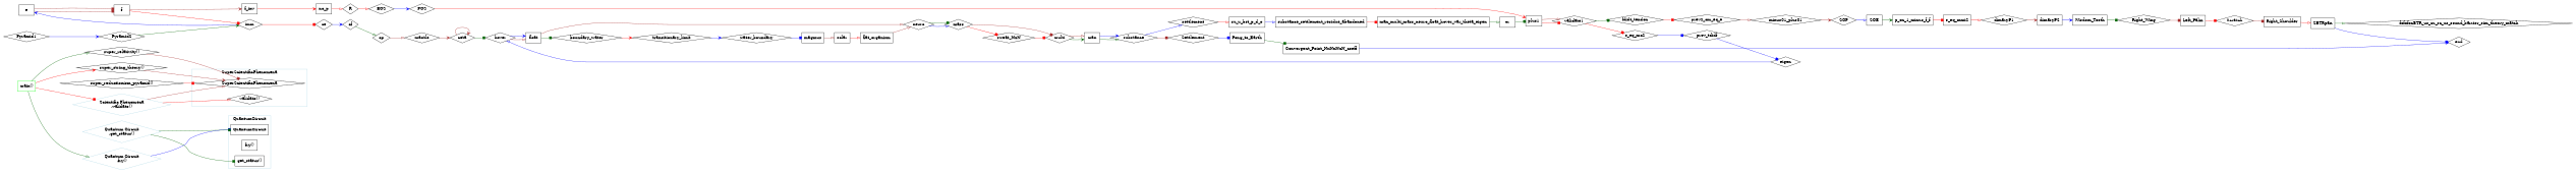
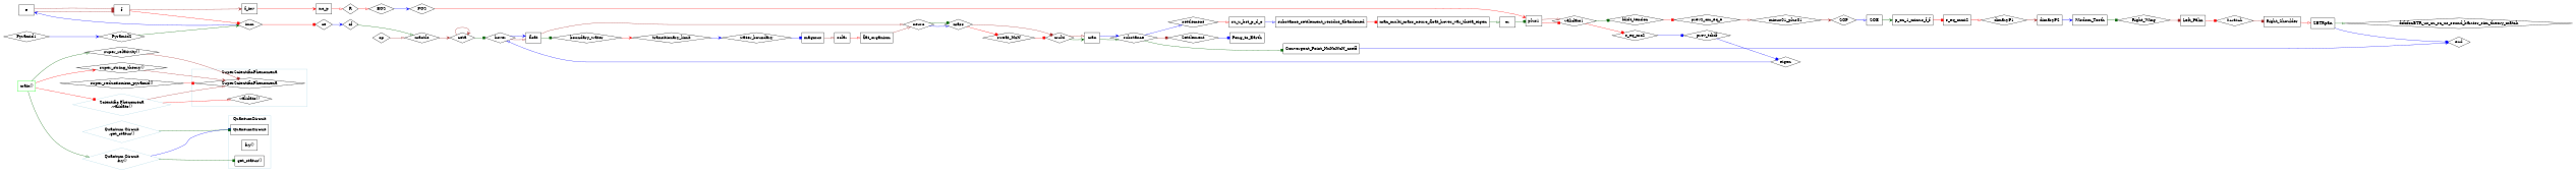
  digraph {
    fontname="DejaVu Serif"
    rankdir=LR
    node [fontname="DejaVu Serif" shape=diamond]
    edge [arrowhead=box color=red fontname="DejaVu Serif"]
    n1 [label=QuantumCircuit shape=box]
    n2 [label="fry()" shape=box]
    n3 [label="get_status()" shape=box]
    n4 [label=SuperScientificPhenomena]
    n5 [label="validate()"]
    n6 [color=green label="main()" shape=box]
    n7 [label="super_relativity()"]
    n8 [label="super_string_theory()"]
    n9 [color=lightblue label="Scientific Phenomena\n.validate()"]
    n10 [color=lightblue label="Quantum Circuit\n.fry()"]
    n11 [label="super_reductionism_pyramid()"]
    n12 [color=lightblue label="Quantum Circuit\n.get_status()"]
    e [shape=box]
    f [shape=box]
    imm
    f_inv [shape=box]
    ce
    no_p [shape=box]
    cf
    cp
    mantle
    ceta
    hover
    float [shape=box]
    boundary_water
    neuro
    transitionary_limit
    mass
    water_boundary
    magmus [shape=box]
    solar [shape=box]
    flat_organism [shape=box]
    sweat_NxN
    multi
    man [shape=box]
    substance
    Settlement
    settlement
    Pong_to_Earth [shape=box]
    su_u_bst_p_d_o [shape=box]
    Convergent_Point_NxNxNxN_coeff [shape=box]
    end
    Pyramid1
    Pyramid2
    R
    EOS
    POS
    plus1 [shape=box]
    n49 [label=validate1]
    e_eq_mc2
    fdidt_tendon
    prev_tdidf
    prev2_cm_eq_e
    eigen
    substance_settlement_residue_abandoned [shape=box]
    man_multi_mass_neuro_float_hover_var_theta_eigen [shape=box]
    er [shape=box]
    minus01_plus01
    SOP
    SOE [shape=box]
    p_on_1_minus_f_f [shape=box]
    e_eq_mmi2 [shape=box]
    dimaryP1
    dimaryP2 [shape=box]
    Wisdom_Tooth [shape=box]
    Right_Wing
    Left_Palm [shape=box]
    Scratch
    Right_Shoulder [shape=box]
    SBTRpan [shape=box]
    fofofocBTR_us_cu_sc_us_sound_barrier_sim_theory_match
    subgraph cluster_1 {
      color=lightblue
      label=QuantumCircuit
      n1
      n2
      n3
    }
    subgraph cluster_2 {
      color=lightblue
      label=SuperScientificPhenomena
      n4
      n5
    }
    n6 -> n7 [arrowhead=onormal color=darkgreen]
    n6 -> n8 [arrowhead=vee]
    n6 -> n9
    n6 -> n10 [arrowhead=onormal color=darkgreen]
    n7 -> n4 [color=brown]
    n8 -> n4 [arrowhead=vee color=brown]
    n9 -> n4 [arrowhead=onormal color=brown]
    n9 -> n5 [arrowhead=onormal]
    n10 -> n1 [color=blue]
    n11 -> n4
    n12 -> n1 [color=darkgreen]
-   n12 -> n3 [color=darkgreen]
+   n10 -> n3 [color=darkgreen]
    e -> f [color=brown]
    e -> f [color=brown]
    f -> imm
    f -> f_inv [arrowhead=vee color=brown]
    imm -> e [arrowhead=vee color=blue]
    imm -> ce
    f_inv -> no_p [arrowhead=vee]
    ce -> cf [arrowhead=vee color=blue]
    no_p -> R [arrowhead=onormal]
-   cf -> cp [arrowhead=onormal color=darkgreen]
+   cf -> mantle [arrowhead=onormal color=darkgreen]
    cp -> mantle [arrowhead=onormal color=brown]
    mantle -> ceta [arrowhead=vee color=brown]
    ceta -> ceta [arrowhead=vee color=brown]
    ceta -> hover [color=darkgreen]
    hover -> float [arrowhead=onormal color=brown]
    hover -> float [arrowhead=vee color=blue]
    float -> boundary_water [color=darkgreen]
    float -> neuro [arrowhead=onormal color=brown]
    boundary_water -> transitionary_limit [arrowhead=vee]
    neuro -> mass [arrowhead=onormal color=blue]
    neuro -> mass [color=darkgreen]
    transitionary_limit -> water_boundary [arrowhead=vee color=blue]
    mass -> sweat_NxN
    mass -> multi [color=brown]
    water_boundary -> magmus [color=blue]
    magmus -> solar [arrowhead=onormal color=brown]
    solar -> flat_organism [arrowhead=onormal]
    flat_organism -> neuro [arrowhead=onormal color=brown]
    sweat_NxN -> multi
    multi -> man [arrowhead=vee color=darkgreen]
    multi -> man [arrowhead=onormal color=brown]
    man -> substance [arrowhead=onormal color=darkgreen]
    man -> substance [arrowhead=vee color=blue]
    substance -> Settlement [color=brown]
    substance -> settlement [arrowhead=onormal color=blue]
    Settlement -> Pong_to_Earth [color=blue]
    settlement -> su_u_bst_p_d_o [arrowhead=onormal]
-   Pong_to_Earth -> Convergent_Point_NxNxNxN_coeff [color=darkgreen]
+   substance -> Convergent_Point_NxNxNxN_coeff [color=darkgreen]
    su_u_bst_p_d_o -> substance_settlement_residue_abandoned [arrowhead=onormal color=blue]
    Convergent_Point_NxNxNxN_coeff -> end [arrowhead=vee color=blue]
    Pyramid1 -> Pyramid2 [arrowhead=vee color=blue]
    Pyramid2 -> imm [arrowhead=vee color=darkgreen]
    R -> EOS [arrowhead=onormal]
    EOS -> POS [arrowhead=vee color=blue]
    POS -> plus1 [arrowhead=vee]
    plus1 -> n49
    plus1 -> n49 [arrowhead=onormal color=brown]
    n49 -> e_eq_mc2
    n49 -> fdidt_tendon [color=darkgreen]
    e_eq_mc2 -> prev_tdidf [color=blue]
    fdidt_tendon -> prev2_cm_eq_e
    prev_tdidf -> eigen [color=blue]
    prev2_cm_eq_e -> minus01_plus01 [arrowhead=onormal color=brown]
    eigen -> hover [arrowhead=onormal color=blue]
    substance_settlement_residue_abandoned -> man_multi_mass_neuro_float_hover_var_theta_eigen
    man_multi_mass_neuro_float_hover_var_theta_eigen -> er [arrowhead=onormal color=darkgreen]
    er -> plus1 [color=darkgreen]
    minus01_plus01 -> SOP [arrowhead=vee color=brown]
    SOP -> SOE [arrowhead=onormal color=blue]
    SOE -> p_on_1_minus_f_f [arrowhead=vee color=darkgreen]
    p_on_1_minus_f_f -> e_eq_mmi2
    e_eq_mmi2 -> dimaryP1 [arrowhead=onormal]
    dimaryP1 -> dimaryP2 [arrowhead=vee color=brown]
    dimaryP2 -> Wisdom_Tooth [arrowhead=vee color=blue]
    Wisdom_Tooth -> Right_Wing [color=darkgreen]
    Right_Wing -> Left_Palm [color=brown]
    Left_Palm -> Scratch
    Scratch -> Right_Shoulder [color=brown]
    Right_Shoulder -> SBTRpan [arrowhead=onormal]
    SBTRpan -> end [color=blue]
    SBTRpan -> fofofocBTR_us_cu_sc_us_sound_barrier_sim_theory_match [arrowhead=onormal color=darkgreen]
  }
